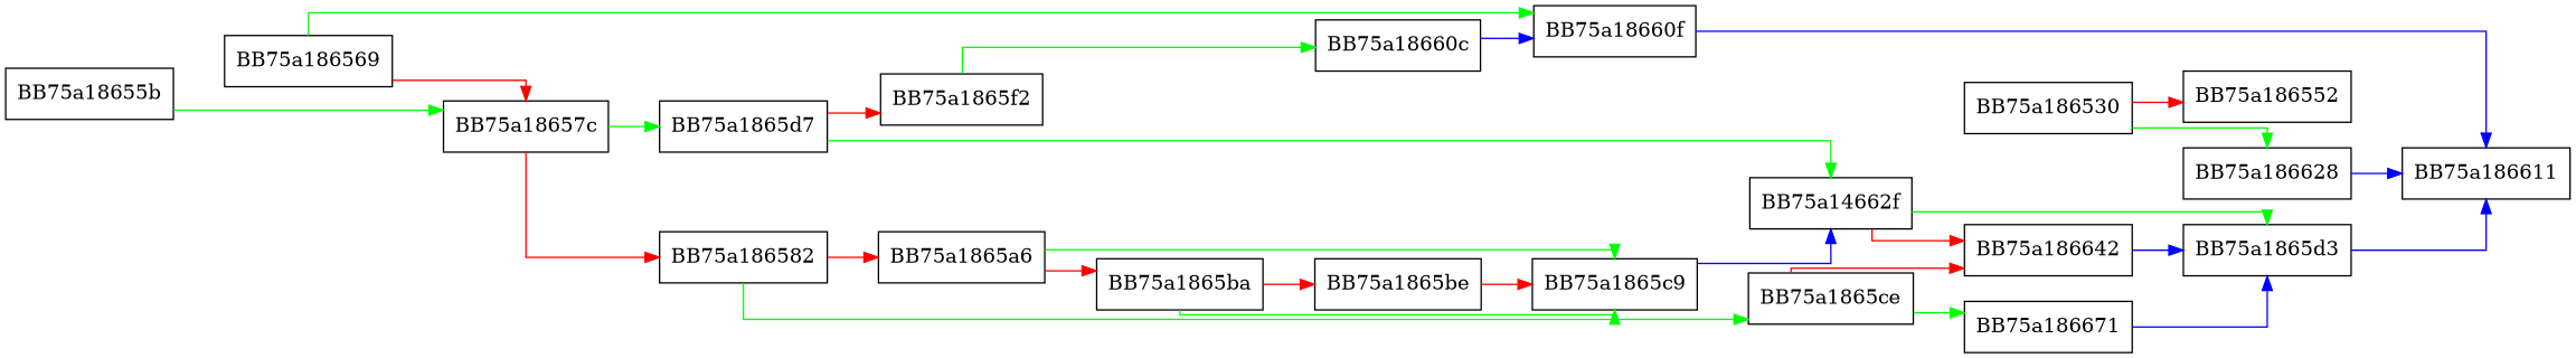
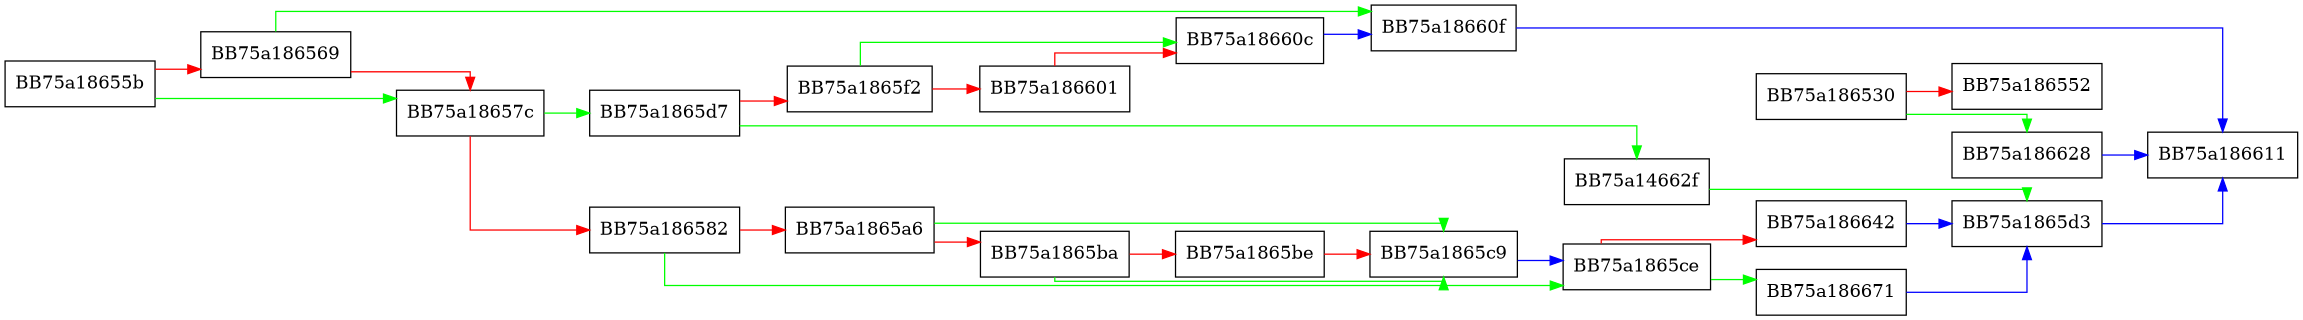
  digraph {
    rankdir=LR
    splines=ortho
    node [shape=box]
    edge [color=red]
    BB75a186530
    BB75a186628
    BB75a186552
    BB75a186611
    BB75a18655b
    BB75a18657c
    BB75a186569
    BB75a1865d7
    BB75a186582
    BB75a18660f
    n11 [label=BB75a14662f]
    BB75a1865f2
    BB75a1865ce
    BB75a1865a6
    BB75a1865d3
    BB75a186642
    BB75a18660c
+   BB75a186601
    n19 [label=BB75a186671]
    BB75a1865c9
    BB75a1865ba
    BB75a1865be
    BB75a186530 -> BB75a186628 [color=green]
    BB75a186530 -> BB75a186552
    BB75a186628 -> BB75a186611 [color=blue]
    BB75a18655b -> BB75a18657c [color=green]
+   BB75a18655b -> BB75a186569
    BB75a18657c -> BB75a1865d7 [color=green]
    BB75a18657c -> BB75a186582
    BB75a186569 -> BB75a18657c
    BB75a186569 -> BB75a18660f [color=green]
    BB75a1865d7 -> n11 [color=green]
    BB75a1865d7 -> BB75a1865f2
    BB75a186582 -> BB75a1865ce [color=green]
    BB75a186582 -> BB75a1865a6
    BB75a18660f -> BB75a186611 [color=blue]
    n11 -> BB75a1865d3 [color=green]
-   n11 -> BB75a186642
    BB75a1865f2 -> BB75a18660c [color=green]
+   BB75a1865f2 -> BB75a186601
    BB75a1865ce -> BB75a186642
    BB75a1865ce -> n19 [color=green]
    BB75a1865a6 -> BB75a1865c9 [color=green]
    BB75a1865a6 -> BB75a1865ba
    BB75a1865d3 -> BB75a186611 [color=blue]
    BB75a186642 -> BB75a1865d3 [color=blue]
    BB75a18660c -> BB75a18660f [color=blue]
+   BB75a186601 -> BB75a18660c
    n19 -> BB75a1865d3 [color=blue]
-   BB75a1865c9 -> n11 [color=blue]
+   BB75a1865c9 -> BB75a1865ce [color=blue]
    BB75a1865ba -> BB75a1865c9 [color=green]
    BB75a1865ba -> BB75a1865be
    BB75a1865be -> BB75a1865c9
  }
